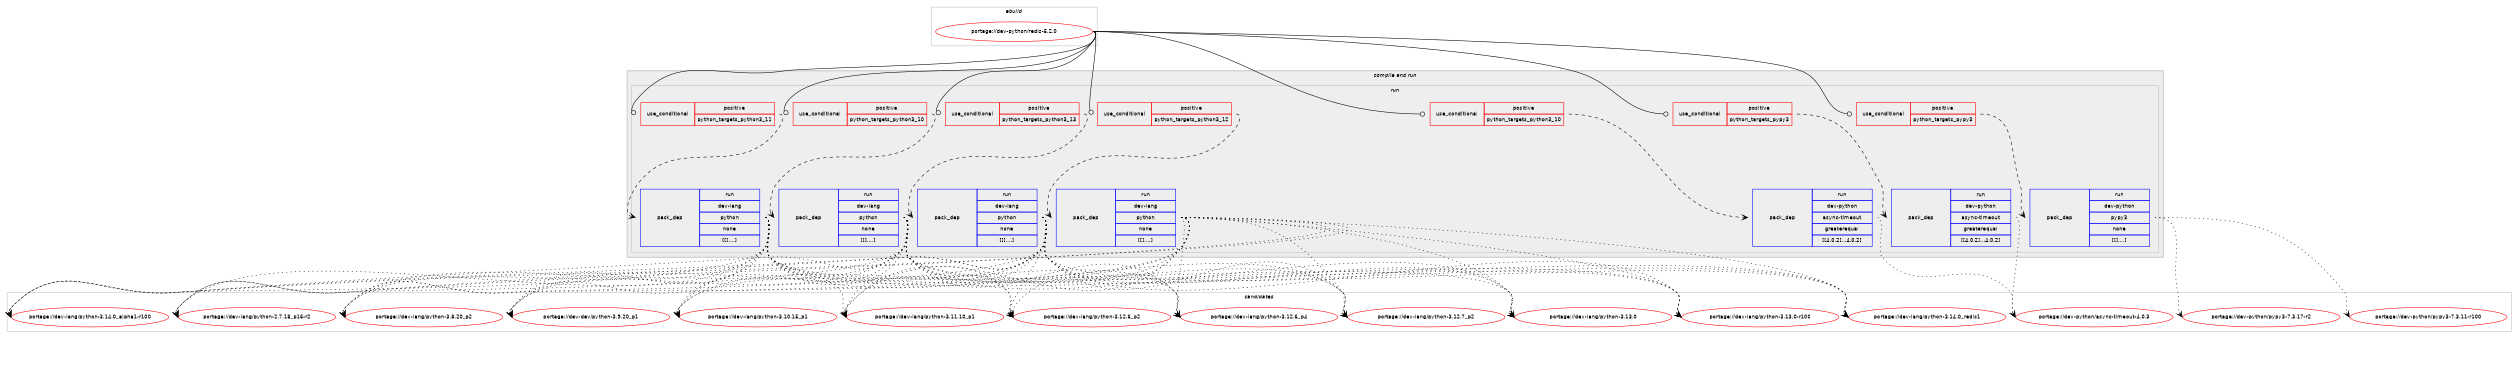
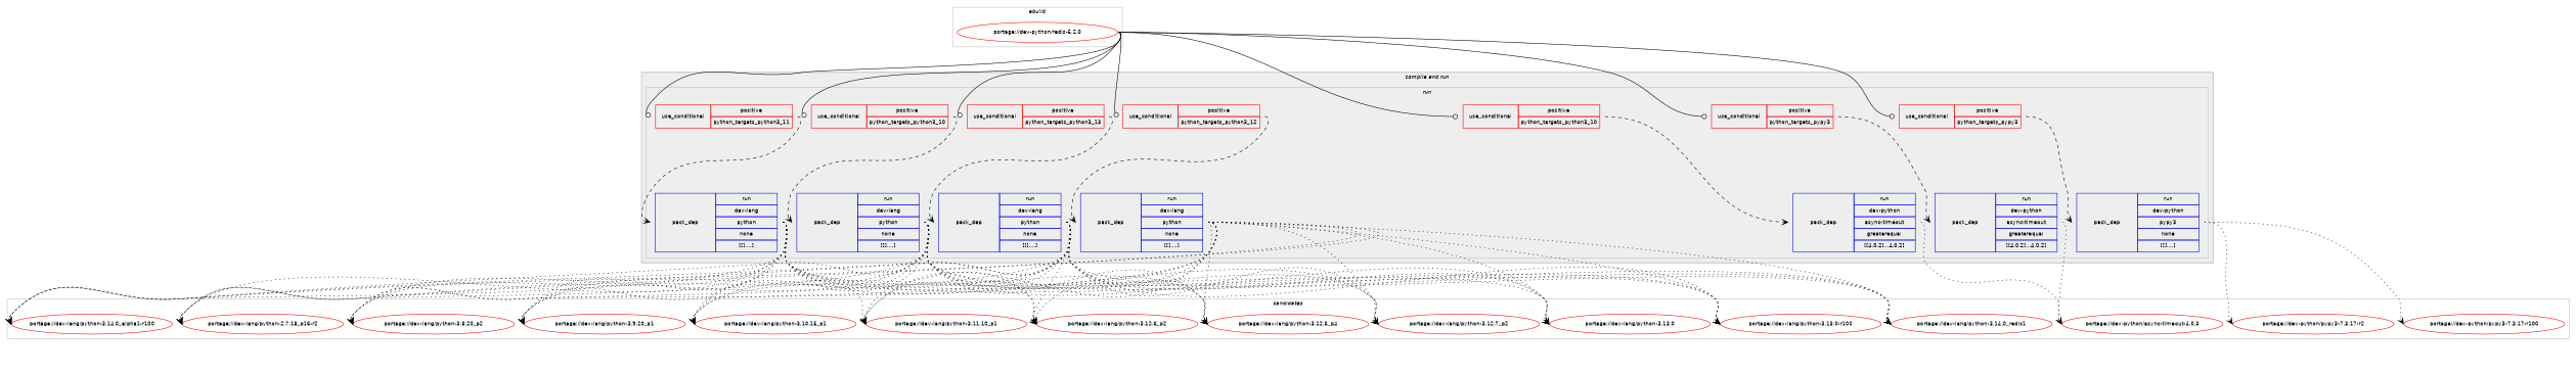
  digraph {
    compound=true
    concentrate=true
    fontname="DejaVu Sans"
    fontsize=10
    newrank=true
    rankdir=TB
    ranksep=1.5
    node [color=red fontname="DejaVu Sans" fontsize=10]
    edge [arrowhead=vee fontname="DejaVu Sans" headport=w style=dotted tailport=e weight=100]
    n1 [label="portage://dev-python/redis-5.2.0" width=4]
    n2 [color=blue label=<<TABLE BORDER="0" CELLBORDER="1" CELLSPACING="0" CELLPADDING="4" WIDTH="220"><TR><TD ROWSPAN="6" CELLPADDING="30">pack_dep</TD></TR><TR><TD WIDTH="110">run</TD></TR><TR><TD>dev-python</TD></TR><TR><TD>async-timeout</TD></TR><TR><TD>greaterequal</TD></TR><TR><TD>[[4,0,2],,,4.0.2]</TD></TR></TABLE>> shape=none]
    n3 [label=<<TABLE BORDER="0" CELLBORDER="1" CELLSPACING="0" CELLPADDING="4"><TR><TD ROWSPAN="3" CELLPADDING="10">use_conditional</TD></TR><TR><TD>positive</TD></TR><TR><TD>python_targets_pypy3</TD></TR></TABLE>> shape=none]
    n4 [color=blue label=<<TABLE BORDER="0" CELLBORDER="1" CELLSPACING="0" CELLPADDING="4" WIDTH="220"><TR><TD ROWSPAN="6" CELLPADDING="30">pack_dep</TD></TR><TR><TD WIDTH="110">run</TD></TR><TR><TD>dev-python</TD></TR><TR><TD>pypy3</TD></TR><TR><TD>none</TD></TR><TR><TD>[[],,,,]</TD></TR></TABLE>> shape=none]
    n5 [label=<<TABLE BORDER="0" CELLBORDER="1" CELLSPACING="0" CELLPADDING="4"><TR><TD ROWSPAN="3" CELLPADDING="10">use_conditional</TD></TR><TR><TD>positive</TD></TR><TR><TD>python_targets_pypy3</TD></TR></TABLE>> shape=none]
    n6 [color=blue label=<<TABLE BORDER="0" CELLBORDER="1" CELLSPACING="0" CELLPADDING="4" WIDTH="220"><TR><TD ROWSPAN="6" CELLPADDING="30">pack_dep</TD></TR><TR><TD WIDTH="110">run</TD></TR><TR><TD>dev-lang</TD></TR><TR><TD>python</TD></TR><TR><TD>none</TD></TR><TR><TD>[[],,,,]</TD></TR></TABLE>> shape=none]
    n7 [label=<<TABLE BORDER="0" CELLBORDER="1" CELLSPACING="0" CELLPADDING="4"><TR><TD ROWSPAN="3" CELLPADDING="10">use_conditional</TD></TR><TR><TD>positive</TD></TR><TR><TD>python_targets_python3_10</TD></TR></TABLE>> shape=none]
    n8 [color=blue label=<<TABLE BORDER="0" CELLBORDER="1" CELLSPACING="0" CELLPADDING="4" WIDTH="220"><TR><TD ROWSPAN="6" CELLPADDING="30">pack_dep</TD></TR><TR><TD WIDTH="110">run</TD></TR><TR><TD>dev-python</TD></TR><TR><TD>async-timeout</TD></TR><TR><TD>greaterequal</TD></TR><TR><TD>[[4,0,2],,,4.0.2]</TD></TR></TABLE>> shape=none]
    n9 [label=<<TABLE BORDER="0" CELLBORDER="1" CELLSPACING="0" CELLPADDING="4"><TR><TD ROWSPAN="3" CELLPADDING="10">use_conditional</TD></TR><TR><TD>positive</TD></TR><TR><TD>python_targets_python3_10</TD></TR></TABLE>> shape=none]
    n10 [color=blue label=<<TABLE BORDER="0" CELLBORDER="1" CELLSPACING="0" CELLPADDING="4" WIDTH="220"><TR><TD ROWSPAN="6" CELLPADDING="30">pack_dep</TD></TR><TR><TD WIDTH="110">run</TD></TR><TR><TD>dev-lang</TD></TR><TR><TD>python</TD></TR><TR><TD>none</TD></TR><TR><TD>[[],,,,]</TD></TR></TABLE>> shape=none]
    n11 [label=<<TABLE BORDER="0" CELLBORDER="1" CELLSPACING="0" CELLPADDING="4"><TR><TD ROWSPAN="3" CELLPADDING="10">use_conditional</TD></TR><TR><TD>positive</TD></TR><TR><TD>python_targets_python3_11</TD></TR></TABLE>> shape=none]
    n12 [color=blue label=<<TABLE BORDER="0" CELLBORDER="1" CELLSPACING="0" CELLPADDING="4" WIDTH="220"><TR><TD ROWSPAN="6" CELLPADDING="30">pack_dep</TD></TR><TR><TD WIDTH="110">run</TD></TR><TR><TD>dev-lang</TD></TR><TR><TD>python</TD></TR><TR><TD>none</TD></TR><TR><TD>[[],,,,]</TD></TR></TABLE>> shape=none]
    n13 [label=<<TABLE BORDER="0" CELLBORDER="1" CELLSPACING="0" CELLPADDING="4"><TR><TD ROWSPAN="3" CELLPADDING="10">use_conditional</TD></TR><TR><TD>positive</TD></TR><TR><TD>python_targets_python3_12</TD></TR></TABLE>> shape=none]
    n14 [color=blue label=<<TABLE BORDER="0" CELLBORDER="1" CELLSPACING="0" CELLPADDING="4" WIDTH="220"><TR><TD ROWSPAN="6" CELLPADDING="30">pack_dep</TD></TR><TR><TD WIDTH="110">run</TD></TR><TR><TD>dev-lang</TD></TR><TR><TD>python</TD></TR><TR><TD>none</TD></TR><TR><TD>[[],,,,]</TD></TR></TABLE>> shape=none]
    n15 [label=<<TABLE BORDER="0" CELLBORDER="1" CELLSPACING="0" CELLPADDING="4"><TR><TD ROWSPAN="3" CELLPADDING="10">use_conditional</TD></TR><TR><TD>positive</TD></TR><TR><TD>python_targets_python3_13</TD></TR></TABLE>> shape=none]
    n16 [label="portage://dev-python/async-timeout-4.0.3" width=4]
    n17 [label="portage://dev-python/pypy3-7.3.17-r2" width=4]
-   n18 [label="portage://dev-python/pypy3-7.3.11-r100" width=4]
+   n18 [label="portage://dev-python/pypy3-7.3.17-r100" width=4]
    n19 [label="portage://dev-lang/python-3.14.0_alpha1-r100" width=4]
    n20 [label="portage://dev-lang/python-3.14.0_redis1" width=4]
    n21 [label="portage://dev-lang/python-3.13.0-r100" width=4]
    n22 [label="portage://dev-lang/python-3.13.0" width=4]
    n23 [label="portage://dev-lang/python-3.12.7_p2" width=4]
    n24 [label="portage://dev-lang/python-3.12.6_p4" width=4]
    n25 [label="portage://dev-lang/python-3.12.6_p2" width=4]
    n26 [label="portage://dev-lang/python-3.11.10_p1" width=4]
    n27 [label="portage://dev-lang/python-3.10.15_p1" width=4]
-   n28 [label="portage://dev-dev/python-3.9.20_p1" width=4]
+   n28 [label="portage://dev-lang/python-3.9.20_p1" width=4]
    n29 [label="portage://dev-lang/python-3.8.20_p2" width=4]
    n30 [label="portage://dev-lang/python-2.7.18_p16-r2" width=4]
    subgraph cluster_1 {
      color=gray
      label=<<i>ebuild</i>>
      n1
    }
    subgraph cluster_2 {
      color=gray
      label=<<i>dependencies</i>>
      subgraph cluster_3 {
        color=gray
        fillcolor="#eeeeee"
        label=<<i>compile</i>>
        style=filled
      }
      subgraph cluster_4 {
        color=gray
        fillcolor="#eeeeee"
        label=<<i>compile and run</i>>
        style=filled
      }
      subgraph cluster_5 {
        color=gray
        fillcolor="#eeeeee"
        label=<<i>run</i>>
        style=filled
        subgraph sub_6 {
          color=gray
          fillcolor="#eeeeee"
          label=<<i>run</i>>
          style=filled
          n3
          subgraph sub_7 {
            color=gray
            fillcolor="#eeeeee"
            label=<<i>run</i>>
            style=filled
            n2
          }
        }
        subgraph sub_8 {
          color=gray
          fillcolor="#eeeeee"
          label=<<i>run</i>>
          style=filled
          n5
          subgraph sub_9 {
            color=gray
            fillcolor="#eeeeee"
            label=<<i>run</i>>
            style=filled
            n4
          }
        }
        subgraph sub_10 {
          color=gray
          fillcolor="#eeeeee"
          label=<<i>run</i>>
          style=filled
          n7
          subgraph sub_11 {
            color=gray
            fillcolor="#eeeeee"
            label=<<i>run</i>>
            style=filled
            n6
          }
        }
        subgraph sub_12 {
          color=gray
          fillcolor="#eeeeee"
          label=<<i>run</i>>
          style=filled
          n9
          subgraph sub_13 {
            color=gray
            fillcolor="#eeeeee"
            label=<<i>run</i>>
            style=filled
            n8
          }
        }
        subgraph sub_14 {
          color=gray
          fillcolor="#eeeeee"
          label=<<i>run</i>>
          style=filled
          n11
          subgraph sub_15 {
            color=gray
            fillcolor="#eeeeee"
            label=<<i>run</i>>
            style=filled
            n10
          }
        }
        subgraph sub_16 {
          color=gray
          fillcolor="#eeeeee"
          label=<<i>run</i>>
          style=filled
          n13
          subgraph sub_17 {
            color=gray
            fillcolor="#eeeeee"
            label=<<i>run</i>>
            style=filled
            n12
          }
        }
        subgraph sub_18 {
          color=gray
          fillcolor="#eeeeee"
          label=<<i>run</i>>
          style=filled
          n15
          subgraph sub_19 {
            color=gray
            fillcolor="#eeeeee"
            label=<<i>run</i>>
            style=filled
            n14
          }
        }
      }
    }
    subgraph cluster_20 {
      color=gray
      label=<<i>candidates</i>>
      rank=same
      subgraph sub_21 {
        color=black
        label=<<i>candidates</i>>
        nodesep=1
        rank=same
        n16
      }
      subgraph sub_22 {
        color=black
        label=<<i>candidates</i>>
        nodesep=1
        rank=same
        n17
        n18
      }
      subgraph sub_23 {
        color=black
        label=<<i>candidates</i>>
        nodesep=1
        rank=same
        n19
        n20
        n21
        n22
        n23
        n24
        n25
        n26
        n27
        n28
        n29
        n30
      }
      subgraph sub_24 {
        color=black
        label=<<i>candidates</i>>
        nodesep=1
        rank=same
        n16
      }
      subgraph sub_25 {
        color=black
        label=<<i>candidates</i>>
        nodesep=1
        rank=same
        n19
        n20
        n21
        n22
        n23
        n24
        n25
        n26
        n27
        n28
        n29
        n30
      }
      subgraph sub_26 {
        color=black
        label=<<i>candidates</i>>
        nodesep=1
        rank=same
        n19
        n20
        n21
        n22
        n23
        n24
        n25
        n26
        n27
        n28
        n29
        n30
      }
      subgraph sub_27 {
        color=black
        label=<<i>candidates</i>>
        nodesep=1
        rank=same
        n19
        n20
        n21
        n22
        n23
        n24
        n25
        n26
        n27
        n28
        n29
        n30
      }
    }
    n1 -> n3 [arrowhead=odot style=solid weight=20]
    n1 -> n5 [arrowhead=odot style=solid weight=20]
    n1 -> n7 [arrowhead=odot style=solid weight=20]
    n1 -> n9 [arrowhead=odot style=solid weight=20]
    n1 -> n11 [arrowhead=odot style=solid weight=20]
    n1 -> n13 [arrowhead=odot style=solid weight=20]
    n1 -> n15 [arrowhead=odot style=solid weight=20]
    n2 -> n16
    n3 -> n2 [style=dashed weight=20]
    n4 -> n17
    n4 -> n18
    n5 -> n4 [style=dashed weight=20]
    n6 -> n19
    n6 -> n20
    n6 -> n21
    n6 -> n22
    n6 -> n23
    n6 -> n24
    n6 -> n25
    n6 -> n26
    n6 -> n27
    n6 -> n28
    n6 -> n29
    n6 -> n30
    n7 -> n6 [style=dashed weight=20]
    n8 -> n16
    n9 -> n8 [style=dashed weight=20]
    n10 -> n19
    n10 -> n20
    n10 -> n21
    n10 -> n22
    n10 -> n23
    n10 -> n24
    n10 -> n25
    n10 -> n26
    n10 -> n27
    n10 -> n28
    n10 -> n29
    n10 -> n30
    n11 -> n10 [style=dashed weight=20]
    n12 -> n19
    n12 -> n20
    n12 -> n21
    n12 -> n22
    n12 -> n23
    n12 -> n24
    n12 -> n25
    n12 -> n26
    n12 -> n27
    n12 -> n28
    n12 -> n29
    n12 -> n30
    n13 -> n12 [style=dashed weight=20]
    n14 -> n19
    n14 -> n20
    n14 -> n21
    n14 -> n22
    n14 -> n23
    n14 -> n24
    n14 -> n25
    n14 -> n26
    n14 -> n27
    n14 -> n28
    n14 -> n29
    n14 -> n30
    n15 -> n14 [style=dashed weight=20]
  }
